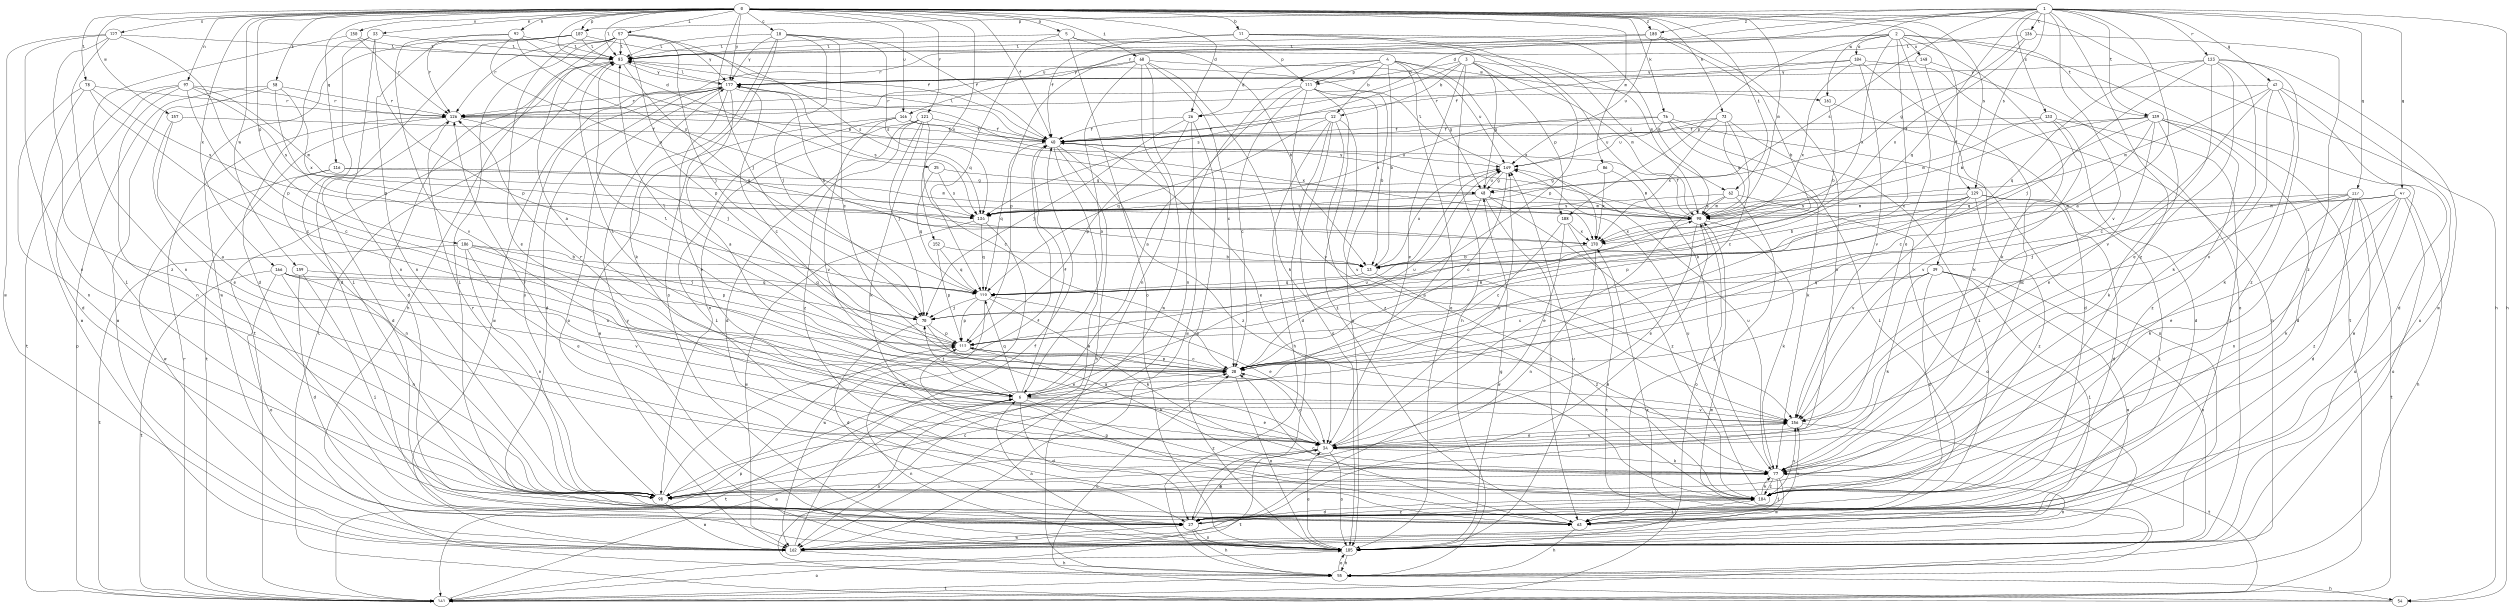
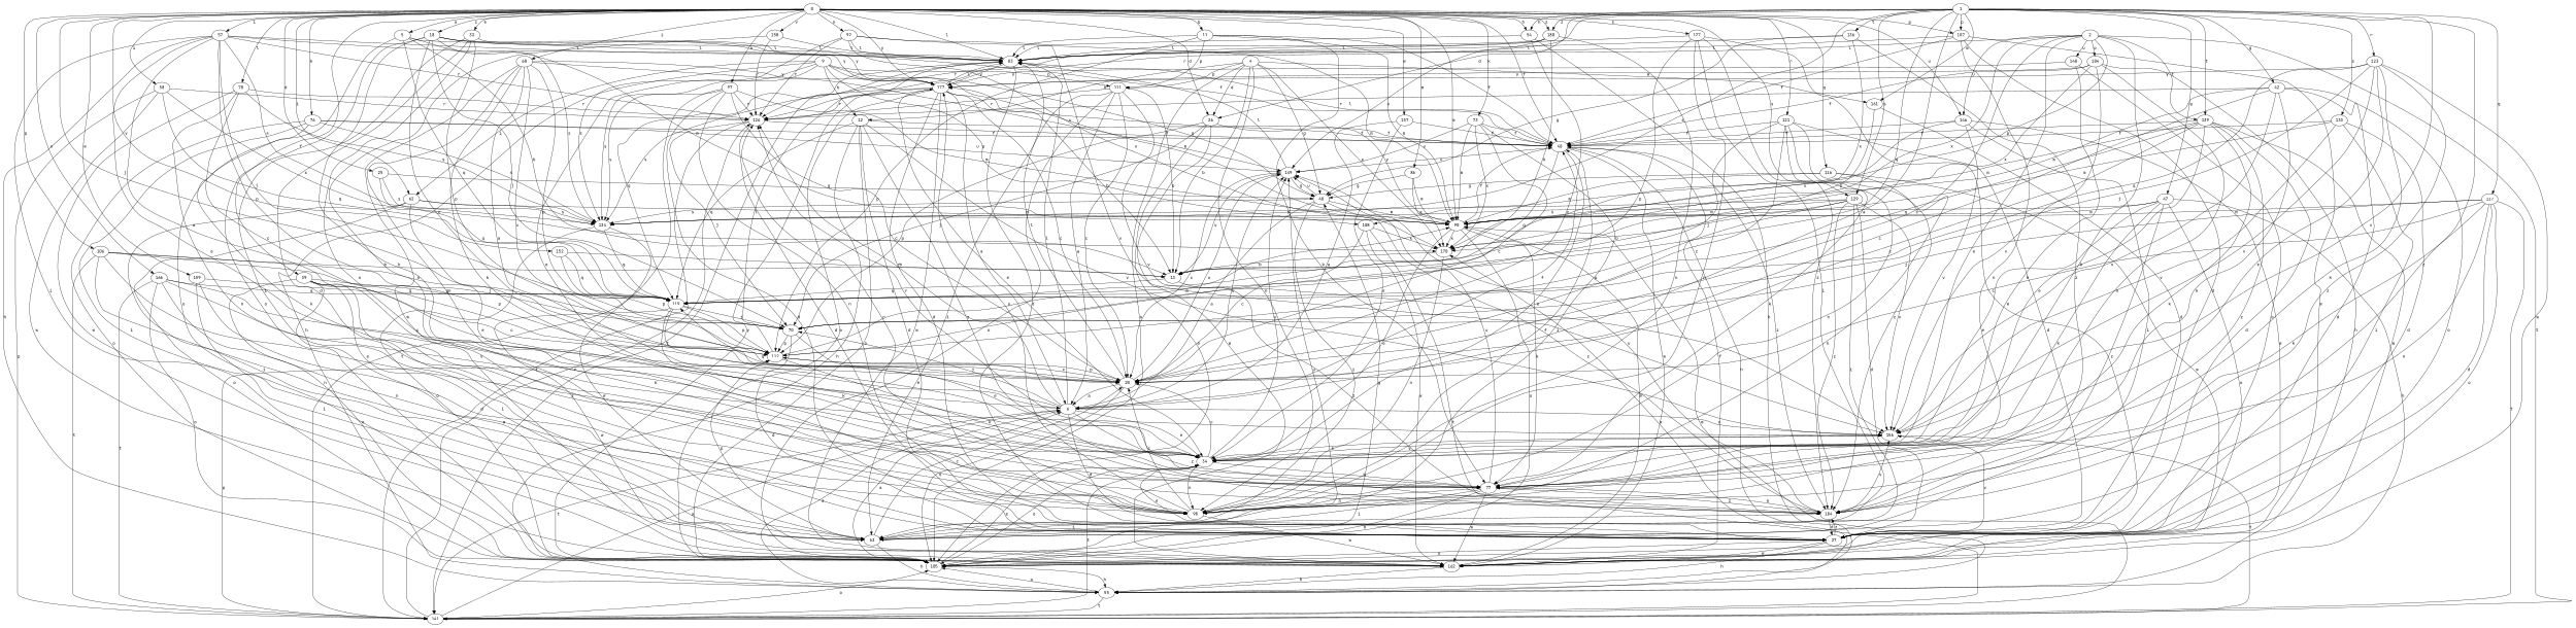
  strict digraph {
    fontname="JetBrains Mono"
    node [fontname="JetBrains Mono"]
    edge [fontname="JetBrains Mono"]
    0
    5
    11
    18
    25
    26
    33
    39
    40
    54
    57
    58
    60
    62
    70
    73
    76
    78
    83
    86
    90
    92
    97
    106
    107
    116
    121
    127
    129
    146
    150
    152
    157
    159
    166
    177
    180
    119
    13
    105
    77
    111
    112
    134
    20
    48
    162
    98
    27
    63
    184
    34
    55
    149
    6
    126
    141
    170
    156
    1
    42
    47
    117
    123
    133
    136
    139
    161
    2
    104
    108
    148
-   3
+   3 [label=9]
    12
    4
    0 -> 5 [label=a]
    0 -> 11 [label=b]
    0 -> 18 [label=c]
    0 -> 25 [label=d]
    0 -> 26 [label=d]
    0 -> 33 [label=e]
    0 -> 39 [label=f]
    0 -> 40 [label=f]
    0 -> 54 [label=h]
    0 -> 57 [label=i]
    0 -> 58 [label=i]
    0 -> 60 [label=i]
    0 -> 62 [label=i]
    0 -> 70 [label=j]
    0 -> 73 [label=k]
    0 -> 76 [label=k]
    0 -> 78 [label=l]
    0 -> 83 [label=l]
    0 -> 86 [label=m]
    0 -> 90 [label=m]
    0 -> 92 [label=n]
    0 -> 97 [label=n]
    0 -> 106 [label=p]
    0 -> 107 [label=p]
    0 -> 116 [label=q]
    0 -> 121 [label=r]
    0 -> 127 [label=s]
    0 -> 129 [label=s]
    0 -> 146 [label=u]
    0 -> 150 [label=v]
    0 -> 152 [label=v]
    0 -> 157 [label=w]
    0 -> 159 [label=w]
    0 -> 166 [label=x]
    0 -> 177 [label=y]
    0 -> 180 [label=z]
    5 -> 83 [label=l]
    5 -> 90 [label=m]
    5 -> 119 [label=q]
    5 -> 13 [label=b]
    5 -> 105 [label=o]
    11 -> 40 [label=f]
    11 -> 83 [label=l]
    11 -> 90 [label=m]
    11 -> 77 [label=k]
    11 -> 111 [label=p]
    11 -> 112 [label=p]
    18 -> 40 [label=f]
    18 -> 70 [label=j]
    18 -> 83 [label=l]
    18 -> 177 [label=y]
    18 -> 105 [label=o]
    18 -> 77 [label=k]
    18 -> 134 [label=s]
    18 -> 20 [label=c]
    25 -> 119 [label=q]
    25 -> 134 [label=s]
    25 -> 48 [label=g]
    26 -> 40 [label=f]
    26 -> 70 [label=j]
    26 -> 105 [label=o]
    26 -> 112 [label=p]
    26 -> 162 [label=w]
    33 -> 83 [label=l]
    33 -> 112 [label=p]
    33 -> 98 [label=n]
    33 -> 27 [label=d]
    33 -> 63 [label=i]
    39 -> 119 [label=q]
    39 -> 105 [label=o]
    39 -> 77 [label=k]
    39 -> 20 [label=c]
    39 -> 162 [label=w]
    39 -> 63 [label=i]
    39 -> 184 [label=z]
    40 -> 83 [label=l]
    40 -> 119 [label=q]
    40 -> 162 [label=w]
    40 -> 184 [label=z]
    40 -> 34 [label=e]
    40 -> 55 [label=h]
    40 -> 149 [label=u]
    54 -> 83 [label=l]
    54 -> 20 [label=c]
-   55 -> 54 [label=h]
+   54 -> 55 [label=h]
    57 -> 70 [label=j]
    57 -> 83 [label=l]
    57 -> 177 [label=y]
    57 -> 112 [label=p]
    57 -> 134 [label=s]
    57 -> 63 [label=i]
    57 -> 34 [label=e]
    57 -> 55 [label=h]
    57 -> 6 [label=a]
    57 -> 126 [label=r]
    58 -> 119 [label=q]
    58 -> 162 [label=w]
    58 -> 126 [label=r]
    58 -> 141 [label=p]
    58 -> 170 [label=x]
    60 -> 177 [label=y]
    60 -> 77 [label=k]
    60 -> 112 [label=p]
    60 -> 20 [label=c]
    60 -> 162 [label=w]
    60 -> 98 [label=n]
    60 -> 149 [label=u]
    60 -> 6 [label=a]
    62 -> 90 [label=m]
    62 -> 105 [label=o]
    62 -> 134 [label=s]
    62 -> 63 [label=i]
    62 -> 34 [label=e]
    70 -> 112 [label=p]
    70 -> 27 [label=d]
    70 -> 34 [label=e]
    73 -> 40 [label=f]
    73 -> 90 [label=m]
    73 -> 20 [label=c]
    73 -> 63 [label=i]
    73 -> 149 [label=u]
    73 -> 170 [label=x]
    76 -> 40 [label=f]
    76 -> 105 [label=o]
    76 -> 77 [label=k]
    76 -> 134 [label=s]
    76 -> 63 [label=i]
    76 -> 149 [label=u]
    78 -> 134 [label=s]
    78 -> 20 [label=c]
    78 -> 162 [label=w]
    78 -> 98 [label=n]
    78 -> 126 [label=r]
    83 -> 177 [label=y]
    83 -> 119 [label=q]
    83 -> 27 [label=d]
    83 -> 141 [label=t]
    86 -> 90 [label=m]
    86 -> 48 [label=g]
    86 -> 170 [label=x]
    90 -> 40 [label=f]
    90 -> 177 [label=y]
    90 -> 105 [label=o]
    90 -> 77 [label=k]
    90 -> 34 [label=e]
    90 -> 170 [label=x]
    92 -> 83 [label=l]
    92 -> 90 [label=m]
    92 -> 134 [label=s]
    92 -> 126 [label=r]
    92 -> 170 [label=x]
    92 -> 156 [label=v]
    97 -> 90 [label=m]
    97 -> 134 [label=s]
    97 -> 20 [label=c]
    97 -> 98 [label=n]
    97 -> 27 [label=d]
    97 -> 126 [label=r]
    97 -> 141 [label=t]
    106 -> 70 [label=j]
    106 -> 13 [label=b]
    106 -> 112 [label=p]
    106 -> 98 [label=n]
    106 -> 34 [label=e]
    106 -> 141 [label=t]
    107 -> 40 [label=f]
    107 -> 83 [label=l]
    107 -> 162 [label=w]
    107 -> 98 [label=n]
    107 -> 27 [label=d]
    116 -> 90 [label=m]
    116 -> 48 [label=g]
    116 -> 162 [label=w]
    116 -> 98 [label=n]
    121 -> 40 [label=f]
    121 -> 70 [label=j]
    121 -> 77 [label=k]
    121 -> 20 [label=c]
    121 -> 98 [label=n]
    121 -> 27 [label=d]
    121 -> 184 [label=z]
    127 -> 83 [label=l]
    127 -> 112 [label=p]
    127 -> 162 [label=w]
    127 -> 98 [label=n]
    127 -> 63 [label=i]
    127 -> 184 [label=z]
    129 -> 90 [label=m]
    129 -> 13 [label=b]
    129 -> 112 [label=p]
    129 -> 134 [label=s]
    129 -> 27 [label=d]
    129 -> 63 [label=i]
    129 -> 184 [label=z]
    129 -> 156 [label=v]
    146 -> 40 [label=f]
    146 -> 162 [label=w]
    146 -> 63 [label=i]
    146 -> 170 [label=x]
    146 -> 156 [label=v]
    150 -> 83 [label=l]
    150 -> 98 [label=n]
    150 -> 126 [label=r]
    152 -> 119 [label=q]
    152 -> 13 [label=b]
    152 -> 112 [label=p]
    157 -> 40 [label=f]
    157 -> 34 [label=e]
    157 -> 6 [label=a]
    159 -> 119 [label=q]
    159 -> 27 [label=d]
    159 -> 63 [label=i]
    166 -> 119 [label=q]
    166 -> 105 [label=o]
    166 -> 20 [label=c]
    166 -> 98 [label=n]
    166 -> 141 [label=t]
    166 -> 156 [label=v]
    177 -> 83 [label=l]
    177 -> 13 [label=b]
    177 -> 105 [label=o]
    177 -> 134 [label=s]
    177 -> 20 [label=c]
    177 -> 162 [label=w]
    177 -> 27 [label=d]
    177 -> 34 [label=e]
    177 -> 6 [label=a]
    177 -> 126 [label=r]
    180 -> 83 [label=l]
    180 -> 13 [label=b]
    180 -> 98 [label=n]
    180 -> 149 [label=u]
    180 -> 126 [label=r]
    119 -> 70 [label=j]
    119 -> 77 [label=k]
    119 -> 112 [label=p]
    119 -> 162 [label=w]
    119 -> 34 [label=e]
    13 -> 119 [label=q]
    13 -> 184 [label=z]
    13 -> 149 [label=u]
    105 -> 177 [label=y]
    105 -> 48 [label=g]
    105 -> 34 [label=e]
    105 -> 55 [label=h]
    105 -> 149 [label=u]
    105 -> 6 [label=a]
    77 -> 105 [label=o]
    77 -> 162 [label=w]
    77 -> 98 [label=n]
    77 -> 63 [label=i]
    77 -> 184 [label=z]
    77 -> 149 [label=u]
    111 -> 13 [label=b]
    111 -> 105 [label=o]
    111 -> 20 [label=c]
    111 -> 63 [label=i]
    111 -> 6 [label=a]
    111 -> 126 [label=r]
    111 -> 156 [label=v]
    112 -> 83 [label=l]
    112 -> 90 [label=m]
    112 -> 77 [label=k]
    112 -> 20 [label=c]
    134 -> 119 [label=q]
    134 -> 105 [label=o]
    134 -> 162 [label=w]
    20 -> 83 [label=l]
    20 -> 105 [label=o]
    20 -> 112 [label=p]
    20 -> 149 [label=u]
    20 -> 6 [label=a]
    48 -> 90 [label=m]
    48 -> 134 [label=s]
    48 -> 63 [label=i]
    48 -> 184 [label=z]
    48 -> 149 [label=u]
    48 -> 6 [label=a]
    162 -> 40 [label=f]
    162 -> 90 [label=m]
    162 -> 55 [label=h]
    98 -> 40 [label=f]
    98 -> 177 [label=y]
    98 -> 20 [label=c]
    98 -> 162 [label=w]
    98 -> 126 [label=r]
    27 -> 105 [label=o]
    27 -> 162 [label=w]
    27 -> 184 [label=z]
    27 -> 34 [label=e]
    27 -> 55 [label=h]
    27 -> 156 [label=v]
    63 -> 112 [label=p]
    63 -> 20 [label=c]
    63 -> 55 [label=h]
    184 -> 77 [label=k]
    184 -> 27 [label=d]
    184 -> 63 [label=i]
    184 -> 149 [label=u]
    184 -> 156 [label=v]
    34 -> 105 [label=o]
    34 -> 77 [label=k]
    34 -> 20 [label=c]
    34 -> 98 [label=n]
    34 -> 149 [label=u]
    34 -> 126 [label=r]
    34 -> 141 [label=t]
    34 -> 156 [label=v]
    55 -> 105 [label=o]
    55 -> 6 [label=a]
    55 -> 141 [label=t]
    55 -> 170 [label=x]
    149 -> 83 [label=l]
    149 -> 20 [label=c]
    149 -> 48 [label=g]
    6 -> 40 [label=f]
    6 -> 70 [label=j]
    6 -> 83 [label=l]
    6 -> 119 [label=q]
    6 -> 27 [label=d]
    6 -> 184 [label=z]
    6 -> 34 [label=e]
    6 -> 149 [label=u]
    6 -> 126 [label=r]
    6 -> 141 [label=t]
    6 -> 156 [label=v]
    126 -> 40 [label=f]
    126 -> 70 [label=j]
    126 -> 27 [label=d]
    126 -> 141 [label=t]
    141 -> 90 [label=m]
    141 -> 105 [label=o]
    141 -> 112 [label=p]
    141 -> 6 [label=a]
    141 -> 126 [label=r]
    170 -> 13 [label=b]
    170 -> 98 [label=n]
    156 -> 34 [label=e]
    156 -> 141 [label=t]
    1 -> 26 [label=d]
    1 -> 54 [label=h]
    1 -> 107 [label=p]
    1 -> 129 [label=s]
    1 -> 180 [label=z]
    1 -> 119 [label=q]
    1 -> 134 [label=s]
    1 -> 184 [label=z]
    1 -> 6 [label=a]
    1 -> 126 [label=r]
    1 -> 156 [label=v]
    1 -> 42 [label=g]
    1 -> 47 [label=g]
    1 -> 117 [label=q]
    1 -> 123 [label=r]
    1 -> 133 [label=s]
    1 -> 136 [label=t]
    1 -> 139 [label=t]
    1 -> 161 [label=w]
    42 -> 90 [label=m]
    42 -> 105 [label=o]
    42 -> 77 [label=k]
    42 -> 20 [label=c]
    42 -> 27 [label=d]
    42 -> 126 [label=r]
    42 -> 156 [label=v]
    47 -> 90 [label=m]
    47 -> 105 [label=o]
    47 -> 77 [label=k]
    47 -> 134 [label=s]
    47 -> 184 [label=z]
    47 -> 34 [label=e]
    47 -> 55 [label=h]
    117 -> 70 [label=j]
    117 -> 90 [label=m]
    117 -> 105 [label=o]
    117 -> 77 [label=k]
    117 -> 20 [label=c]
    117 -> 98 [label=n]
    117 -> 27 [label=d]
    117 -> 141 [label=t]
    123 -> 70 [label=j]
    123 -> 177 [label=y]
    123 -> 119 [label=q]
    123 -> 77 [label=k]
    123 -> 162 [label=w]
    123 -> 184 [label=z]
    123 -> 34 [label=e]
    123 -> 156 [label=v]
    133 -> 40 [label=f]
    133 -> 90 [label=m]
    133 -> 27 [label=d]
    133 -> 63 [label=i]
    133 -> 156 [label=v]
    136 -> 83 [label=l]
    136 -> 48 [label=g]
    136 -> 184 [label=z]
    136 -> 170 [label=x]
    139 -> 40 [label=f]
    139 -> 90 [label=m]
    139 -> 119 [label=q]
    139 -> 77 [label=k]
    139 -> 20 [label=c]
    139 -> 162 [label=w]
    139 -> 27 [label=d]
    139 -> 184 [label=z]
    139 -> 34 [label=e]
    161 -> 13 [label=b]
    161 -> 27 [label=d]
    2 -> 83 [label=l]
    2 -> 146 [label=u]
    2 -> 77 [label=k]
    2 -> 20 [label=c]
    2 -> 34 [label=e]
    2 -> 141 [label=t]
    2 -> 170 [label=x]
    2 -> 139 [label=t]
    2 -> 104 [label=o]
    2 -> 108 [label=p]
    2 -> 148 [label=u]
    104 -> 40 [label=f]
    104 -> 177 [label=y]
    104 -> 98 [label=n]
    104 -> 55 [label=h]
    104 -> 170 [label=x]
    104 -> 156 [label=v]
    108 -> 20 [label=c]
    108 -> 162 [label=w]
    108 -> 141 [label=t]
    108 -> 170 [label=x]
    148 -> 177 [label=y]
    148 -> 105 [label=o]
    148 -> 77 [label=k]
    3 -> 62 [label=i]
    3 -> 90 [label=m]
    3 -> 111 [label=p]
    3 -> 134 [label=s]
    3 -> 48 [label=g]
    3 -> 34 [label=e]
    3 -> 55 [label=h]
    3 -> 108 [label=p]
    3 -> 12 [label=b]
    12 -> 40 [label=f]
    12 -> 119 [label=q]
    12 -> 105 [label=o]
    12 -> 27 [label=d]
    12 -> 184 [label=z]
    12 -> 55 [label=h]
    12 -> 156 [label=v]
    4 -> 26 [label=d]
    4 -> 13 [label=b]
    4 -> 105 [label=o]
    4 -> 111 [label=p]
    4 -> 48 [label=g]
    4 -> 98 [label=n]
    4 -> 170 [label=x]
    4 -> 161 [label=w]
    4 -> 12 [label=b]
  }
